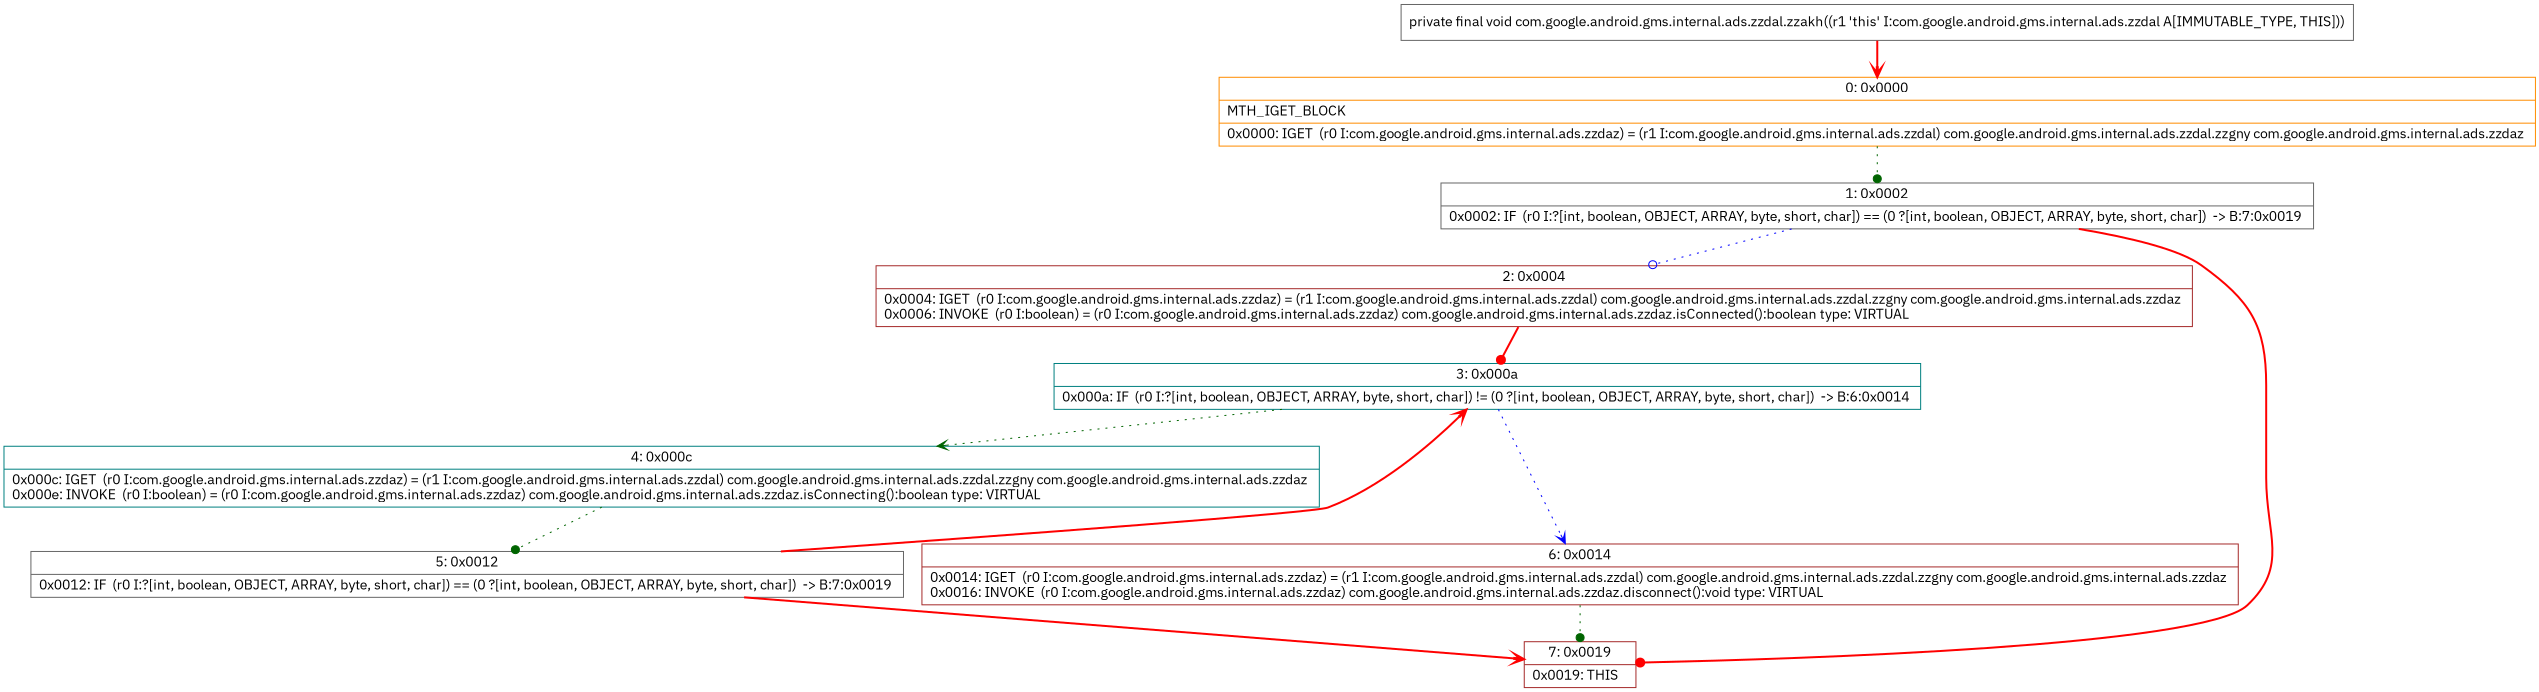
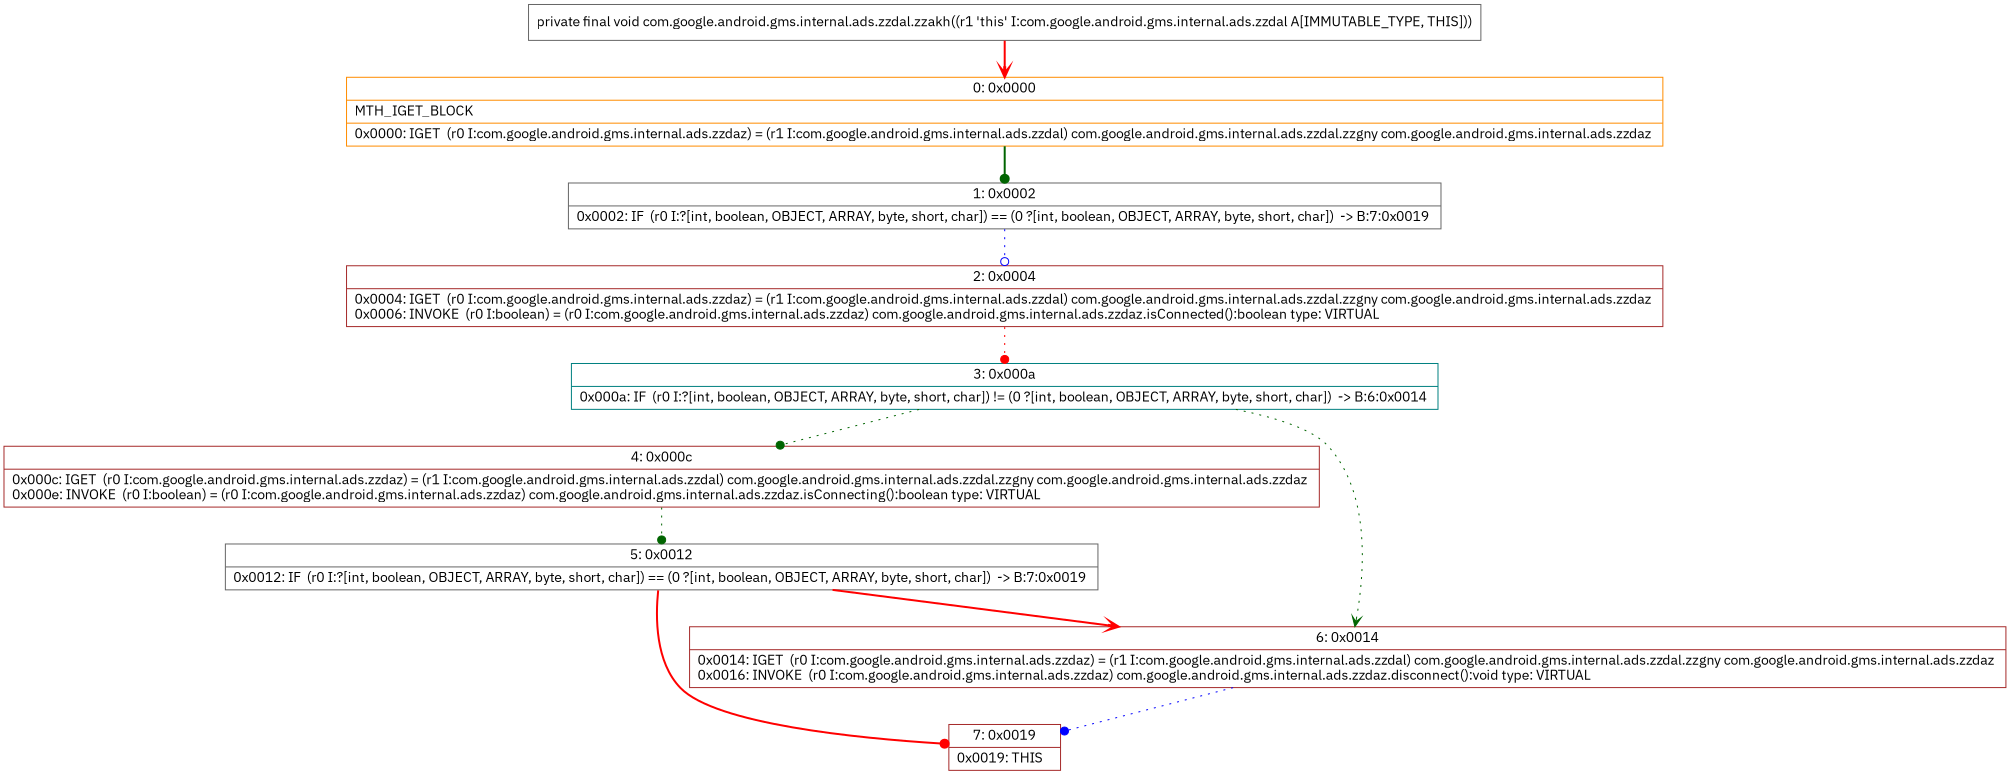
  digraph {
    fontname="IBM Plex Sans"
    node [color=gray40 fontname="IBM Plex Sans" shape=record]
    edge [arrowhead=dot color=red fontname="IBM Plex Sans" style=dotted]
    n1 [color=darkorange label="{0\:\ 0x0000|MTH_IGET_BLOCK\l|0x0000: IGET  (r0 I:com.google.android.gms.internal.ads.zzdaz) = (r1 I:com.google.android.gms.internal.ads.zzdal) com.google.android.gms.internal.ads.zzdal.zzgny com.google.android.gms.internal.ads.zzdaz \l}"]
    n2 [label="{1\:\ 0x0002|0x0002: IF  (r0 I:?[int, boolean, OBJECT, ARRAY, byte, short, char]) == (0 ?[int, boolean, OBJECT, ARRAY, byte, short, char])  \-\> B:7:0x0019 \l}"]
    n3 [color=brown label="{2\:\ 0x0004|0x0004: IGET  (r0 I:com.google.android.gms.internal.ads.zzdaz) = (r1 I:com.google.android.gms.internal.ads.zzdal) com.google.android.gms.internal.ads.zzdal.zzgny com.google.android.gms.internal.ads.zzdaz \l0x0006: INVOKE  (r0 I:boolean) = (r0 I:com.google.android.gms.internal.ads.zzdaz) com.google.android.gms.internal.ads.zzdaz.isConnected():boolean type: VIRTUAL \l}"]
    n4 [color=brown label="{7\:\ 0x0019|0x0019: THIS   \l}"]
    n5 [color=teal label="{3\:\ 0x000a|0x000a: IF  (r0 I:?[int, boolean, OBJECT, ARRAY, byte, short, char]) != (0 ?[int, boolean, OBJECT, ARRAY, byte, short, char])  \-\> B:6:0x0014 \l}"]
-   n6 [color=teal label="{4\:\ 0x000c|0x000c: IGET  (r0 I:com.google.android.gms.internal.ads.zzdaz) = (r1 I:com.google.android.gms.internal.ads.zzdal) com.google.android.gms.internal.ads.zzdal.zzgny com.google.android.gms.internal.ads.zzdaz \l0x000e: INVOKE  (r0 I:boolean) = (r0 I:com.google.android.gms.internal.ads.zzdaz) com.google.android.gms.internal.ads.zzdaz.isConnecting():boolean type: VIRTUAL \l}"]
+   n6 [color=brown label="{4\:\ 0x000c|0x000c: IGET  (r0 I:com.google.android.gms.internal.ads.zzdaz) = (r1 I:com.google.android.gms.internal.ads.zzdal) com.google.android.gms.internal.ads.zzdal.zzgny com.google.android.gms.internal.ads.zzdaz \l0x000e: INVOKE  (r0 I:boolean) = (r0 I:com.google.android.gms.internal.ads.zzdaz) com.google.android.gms.internal.ads.zzdaz.isConnecting():boolean type: VIRTUAL \l}"]
    n7 [color=brown label="{6\:\ 0x0014|0x0014: IGET  (r0 I:com.google.android.gms.internal.ads.zzdaz) = (r1 I:com.google.android.gms.internal.ads.zzdal) com.google.android.gms.internal.ads.zzdal.zzgny com.google.android.gms.internal.ads.zzdaz \l0x0016: INVOKE  (r0 I:com.google.android.gms.internal.ads.zzdaz) com.google.android.gms.internal.ads.zzdaz.disconnect():void type: VIRTUAL \l}"]
    n8 [label="{5\:\ 0x0012|0x0012: IF  (r0 I:?[int, boolean, OBJECT, ARRAY, byte, short, char]) == (0 ?[int, boolean, OBJECT, ARRAY, byte, short, char])  \-\> B:7:0x0019 \l}"]
    n9 [label="{private final void com.google.android.gms.internal.ads.zzdal.zzakh((r1 'this' I:com.google.android.gms.internal.ads.zzdal A[IMMUTABLE_TYPE, THIS])) }"]
-   n1 -> n2 [color=darkgreen]
+   n1 -> n2 [color=darkgreen style=bold]
    n2 -> n3 [arrowhead=odot color=blue]
-   n2 -> n4 [style=bold]
-   n3 -> n5 [style=bold]
-   n5 -> n6 [arrowhead=vee color=darkgreen]
-   n5 -> n7 [arrowhead=vee color=blue]
+   n3 -> n5
+   n5 -> n6 [color=darkgreen]
+   n5 -> n7 [arrowhead=vee color=darkgreen]
    n6 -> n8 [color=darkgreen]
-   n7 -> n4 [color=darkgreen]
-   n8 -> n4 [arrowhead=vee style=bold]
-   n8 -> n5 [arrowhead=vee style=bold]
+   n7 -> n4 [color=blue]
+   n8 -> n4 [style=bold]
+   n8 -> n7 [arrowhead=vee style=bold]
    n9 -> n1 [arrowhead=vee style=bold]
  }
